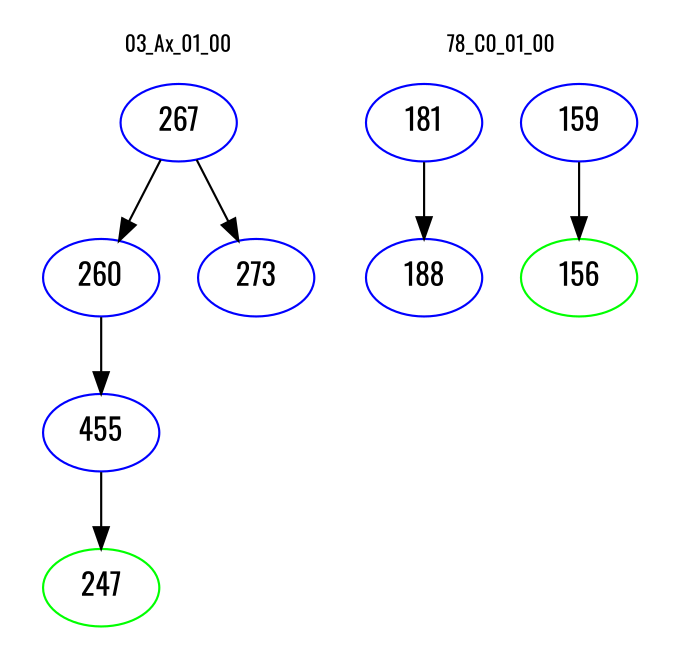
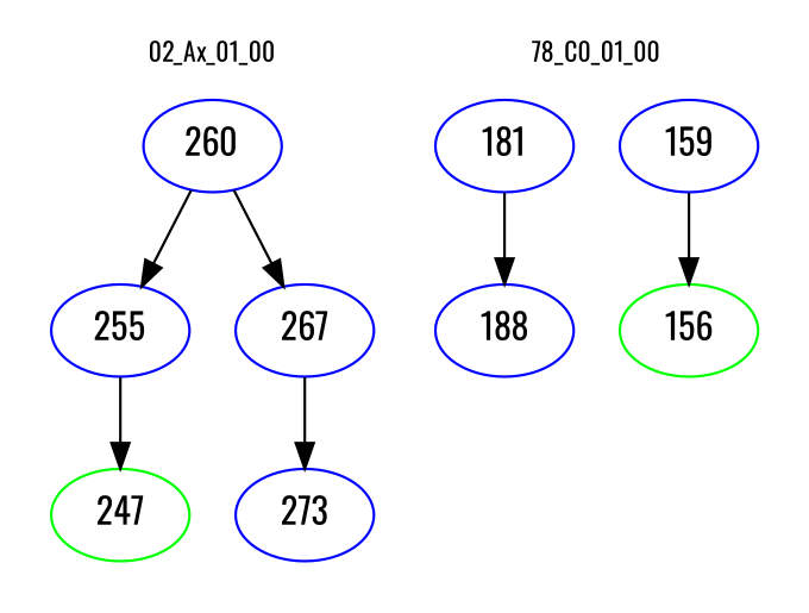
  digraph {
    fontname=Oswald
    node [color=blue fontname=Oswald]
    edge [color=black fontname=Oswald]
    n1 [label=260]
-   n2 [label=455]
+   n2 [label=255]
    n3 [label=267]
    n4 [color=green label=247]
    n5 [label=273]
    n6 [label=159]
    n7 [label=181]
    n8 [color=green label=156]
    n9 [label=188]
    subgraph cluster_1 {
      color=white
      fontsize=10
-     label="03_Ax_01_00"
+     label="02_Ax_01_00"
      n1
      n2
      n3
      n4
      n5
    }
    subgraph cluster_2 {
      color=white
      fontsize=10
      label="78_C0_01_00"
      n6
      n7
      n8
      n9
    }
    n1 -> n2
-   n3 -> n1
+   n1 -> n3
    n2 -> n4
    n3 -> n5
    n6 -> n8
    n7 -> n9
  }
